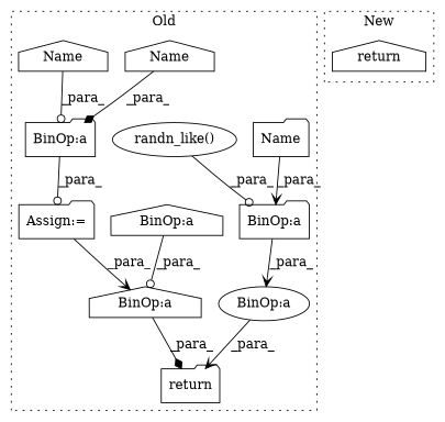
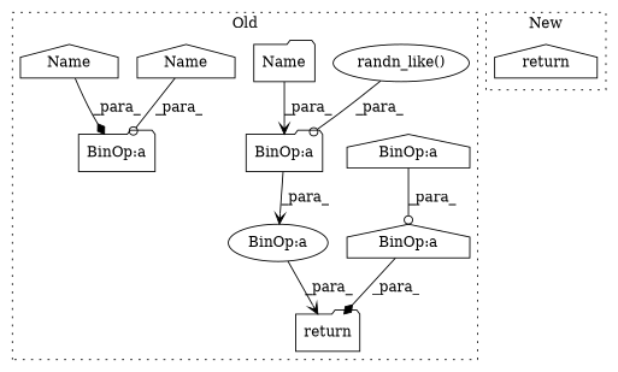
  digraph {
    node [a=82 l=3 shape=folder]
    edge [arrowhead=odot]
    n1 [a=75 l="17,1" label="randn_like()" s="9337,9358" shape=ellipse]
    n2 [a=93 l=7 label=return s=9443]
    n3 [l=10 label="BinOp:a" s=9407 shape=house]
    n4 [label="BinOp:a" s=9285]
    n5 [l=26 label="BinOp:a" s=9342 shape=ellipse]
    n6 [label="BinOp:a" s=9359]
    n7 [label="BinOp:a" s=9392 shape=house]
-   n8 [a=68 label="Assign:=" s=9279]
    n9 [a=87 label=Name s=9288 shape=house]
    n10 [a=87 label=Name s=9362]
    n11 [a=87 label=Name s=9282 shape=house]
    n12 [a=93 l=7 label=return s=9745 shape=house]
    subgraph cluster_1 {
      label=Old
      style=dotted
      n1
      n2
      n3
      n4
      n5
      n6
      n7
-     n8
      n9
      n10
      n11
    }
    subgraph cluster_2 {
      label=New
      style=dotted
      n12
    }
    n1 -> n6 [label=_para_]
    n3 -> n2 [label=_para_ arrowhead=diamond]
-   n4 -> n8 [label=_para_]
    n5 -> n2 [label=_para_ arrowhead=vee]
    n6 -> n5 [label=_para_ arrowhead=vee]
    n7 -> n3 [label=_para_]
-   n8 -> n3 [label=_para_ arrowhead=vee]
    n9 -> n4 [label=_para_ arrowhead=diamond]
    n10 -> n6 [label=_para_ arrowhead=vee]
    n11 -> n4 [label=_para_]
  }
